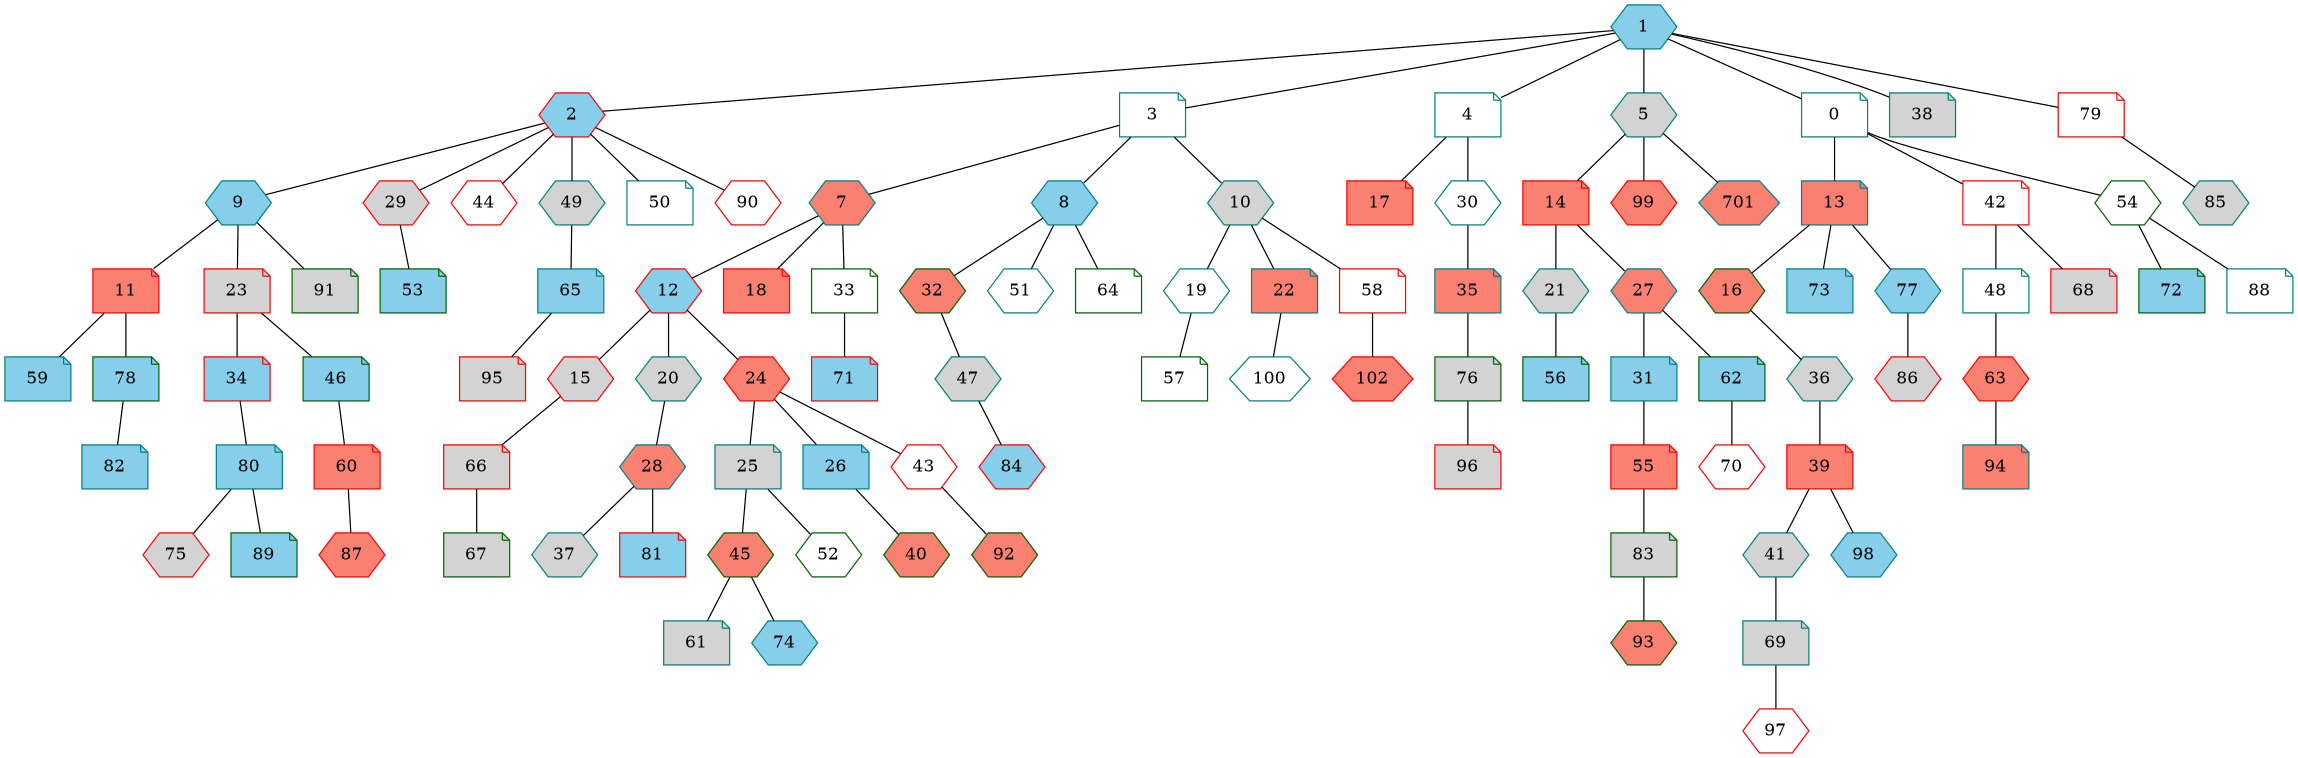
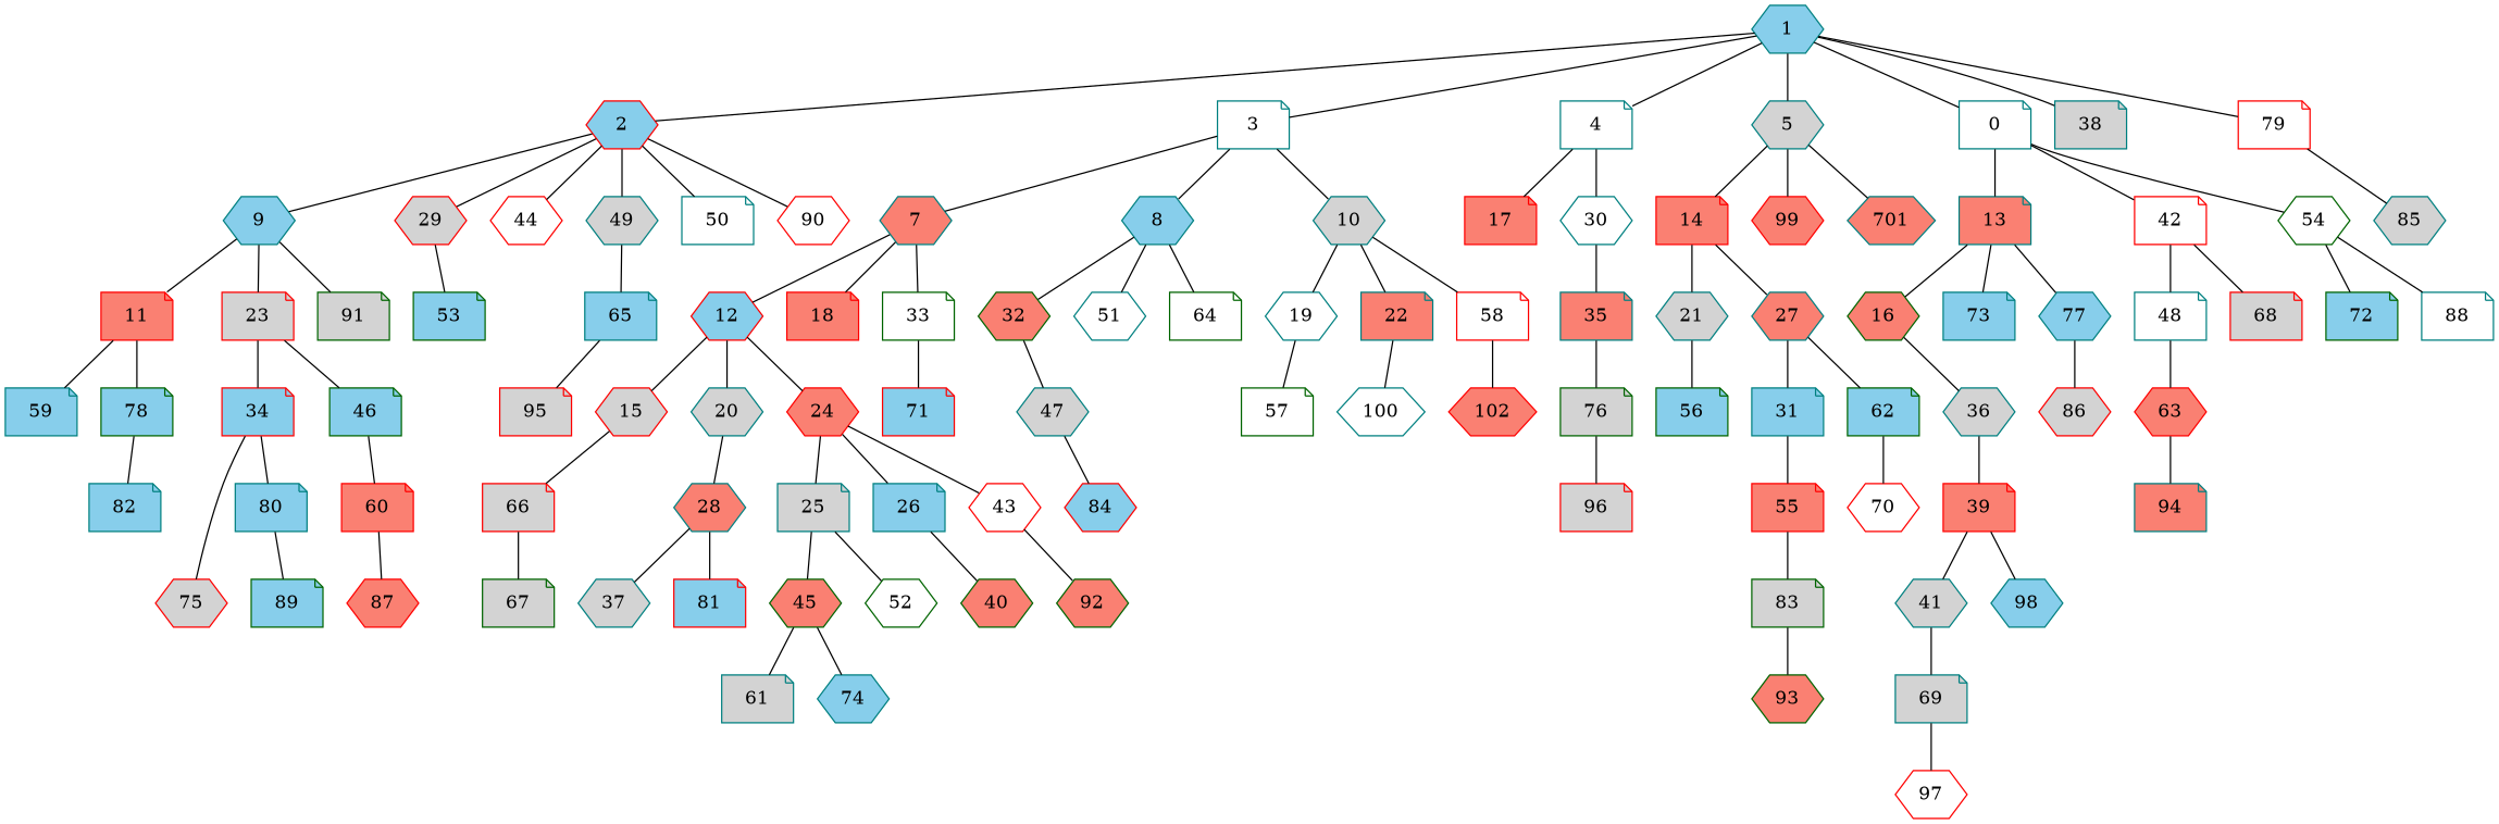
  graph {
    node [color=teal fillcolor=lightgrey shape=note style=filled]
    1 [fillcolor=skyblue shape=hexagon]
    2 [color=red fillcolor=skyblue shape=hexagon]
    3 [fillcolor=white]
    4 [fillcolor=white]
    5 [shape=hexagon]
    n6 [fillcolor=white label=0]
    38
    79 [color=red fillcolor=white]
    9 [fillcolor=skyblue shape=hexagon]
    29 [color=red shape=hexagon]
    44 [color=red fillcolor=white shape=hexagon]
    49 [shape=hexagon]
    50 [fillcolor=white]
    90 [color=red fillcolor=white shape=hexagon]
    7 [fillcolor=salmon shape=hexagon]
    8 [fillcolor=skyblue shape=hexagon]
    10 [shape=hexagon]
    17 [color=red fillcolor=salmon]
    30 [fillcolor=white shape=hexagon]
    14 [color=red fillcolor=salmon]
    99 [color=red fillcolor=salmon shape=hexagon]
    n22 [fillcolor=salmon label=701 shape=hexagon]
    13 [fillcolor=salmon]
    42 [color=red fillcolor=white]
    54 [color=darkgreen fillcolor=white shape=hexagon]
    85 [shape=hexagon]
    11 [color=red fillcolor=salmon]
    23 [color=red]
    91 [color=darkgreen]
    53 [color=darkgreen fillcolor=skyblue]
    65 [fillcolor=skyblue]
    12 [color=red fillcolor=skyblue shape=hexagon]
    18 [color=red fillcolor=salmon]
    33 [color=darkgreen fillcolor=white]
    32 [color=darkgreen fillcolor=salmon shape=hexagon]
    51 [fillcolor=white shape=hexagon]
    64 [color=darkgreen fillcolor=white]
    19 [fillcolor=white shape=hexagon]
    22 [fillcolor=salmon]
    58 [color=red fillcolor=white]
    35 [fillcolor=salmon]
    21 [shape=hexagon]
    27 [fillcolor=salmon shape=hexagon]
    16 [color=darkgreen fillcolor=salmon shape=hexagon]
    73 [fillcolor=skyblue]
    77 [fillcolor=skyblue shape=hexagon]
    48 [fillcolor=white]
    68 [color=red]
    72 [color=darkgreen fillcolor=skyblue]
    88 [fillcolor=white]
    15 [color=red shape=hexagon]
    20 [shape=hexagon]
    24 [color=red fillcolor=salmon shape=hexagon]
    71 [color=red fillcolor=skyblue]
    47 [shape=hexagon]
    59 [fillcolor=skyblue]
    78 [color=darkgreen fillcolor=skyblue]
    34 [color=red fillcolor=skyblue]
    46 [color=darkgreen fillcolor=skyblue]
    57 [color=darkgreen fillcolor=white]
    100 [fillcolor=white shape=hexagon]
    102 [color=red fillcolor=salmon shape=hexagon]
    82 [fillcolor=skyblue]
    66 [color=red]
    28 [fillcolor=salmon shape=hexagon]
    25
    26 [fillcolor=skyblue]
    43 [color=red fillcolor=white shape=hexagon]
    36 [shape=hexagon]
    86 [color=red shape=hexagon]
    56 [color=darkgreen fillcolor=skyblue]
    31 [fillcolor=skyblue]
    62 [color=darkgreen fillcolor=skyblue]
    67 [color=darkgreen]
    39 [color=red fillcolor=salmon]
    37 [shape=hexagon]
    81 [color=red fillcolor=skyblue]
    75 [color=red shape=hexagon]
    80 [fillcolor=skyblue]
    60 [color=red fillcolor=salmon]
    45 [color=darkgreen fillcolor=salmon shape=hexagon]
    52 [color=darkgreen fillcolor=white shape=hexagon]
    40 [color=darkgreen fillcolor=salmon shape=hexagon]
    92 [color=darkgreen fillcolor=salmon shape=hexagon]
    61
    74 [fillcolor=skyblue shape=hexagon]
    55 [color=red fillcolor=salmon]
    70 [color=red fillcolor=white shape=hexagon]
    76 [color=darkgreen]
    83 [color=darkgreen]
    84 [color=red fillcolor=skyblue shape=hexagon]
    89 [color=darkgreen fillcolor=skyblue]
    96 [color=red]
    41 [shape=hexagon]
    98 [fillcolor=skyblue shape=hexagon]
    69
    97 [color=red fillcolor=white shape=hexagon]
    63 [color=red fillcolor=salmon shape=hexagon]
    87 [color=red fillcolor=salmon shape=hexagon]
    94 [fillcolor=salmon]
    95 [color=red]
    93 [color=darkgreen fillcolor=salmon shape=hexagon]
    1 -- 2
    1 -- 3
    1 -- 4
    1 -- 5
    1 -- n6
    1 -- 38
    1 -- 79
    2 -- 9
    2 -- 29
    2 -- 44
    2 -- 49
    2 -- 50
    2 -- 90
    3 -- 7
    3 -- 8
    3 -- 10
    4 -- 17
    4 -- 30
    5 -- 14
    5 -- 99
    5 -- n22
    n6 -- 13
    n6 -- 42
    n6 -- 54
    79 -- 85
    9 -- 11
    9 -- 23
    9 -- 91
    29 -- 53
    49 -- 65
    7 -- 12
    7 -- 18
    7 -- 33
    8 -- 32
    8 -- 51
    8 -- 64
    10 -- 19
    10 -- 22
    10 -- 58
    30 -- 35
    14 -- 21
    14 -- 27
    13 -- 16
    13 -- 73
    13 -- 77
    42 -- 48
    42 -- 68
    54 -- 72
    54 -- 88
    11 -- 59
    11 -- 78
    23 -- 34
    23 -- 46
    65 -- 95
    12 -- 15
    12 -- 20
    12 -- 24
    33 -- 71
    32 -- 47
    19 -- 57
    22 -- 100
    58 -- 102
    35 -- 76
    21 -- 56
    27 -- 31
    27 -- 62
    16 -- 36
    77 -- 86
    48 -- 63
    15 -- 66
    20 -- 28
    24 -- 25
    24 -- 26
    24 -- 43
    47 -- 84
    78 -- 82
-   80 -- 75
+   34 -- 75
    34 -- 80
    46 -- 60
    66 -- 67
    28 -- 37
    28 -- 81
    25 -- 45
    25 -- 52
    26 -- 40
    43 -- 92
    36 -- 39
    31 -- 55
    62 -- 70
    39 -- 41
    39 -- 98
    80 -- 89
    60 -- 87
    45 -- 61
    45 -- 74
    55 -- 83
    76 -- 96
    83 -- 93
    41 -- 69
    69 -- 97
    63 -- 94
  }
